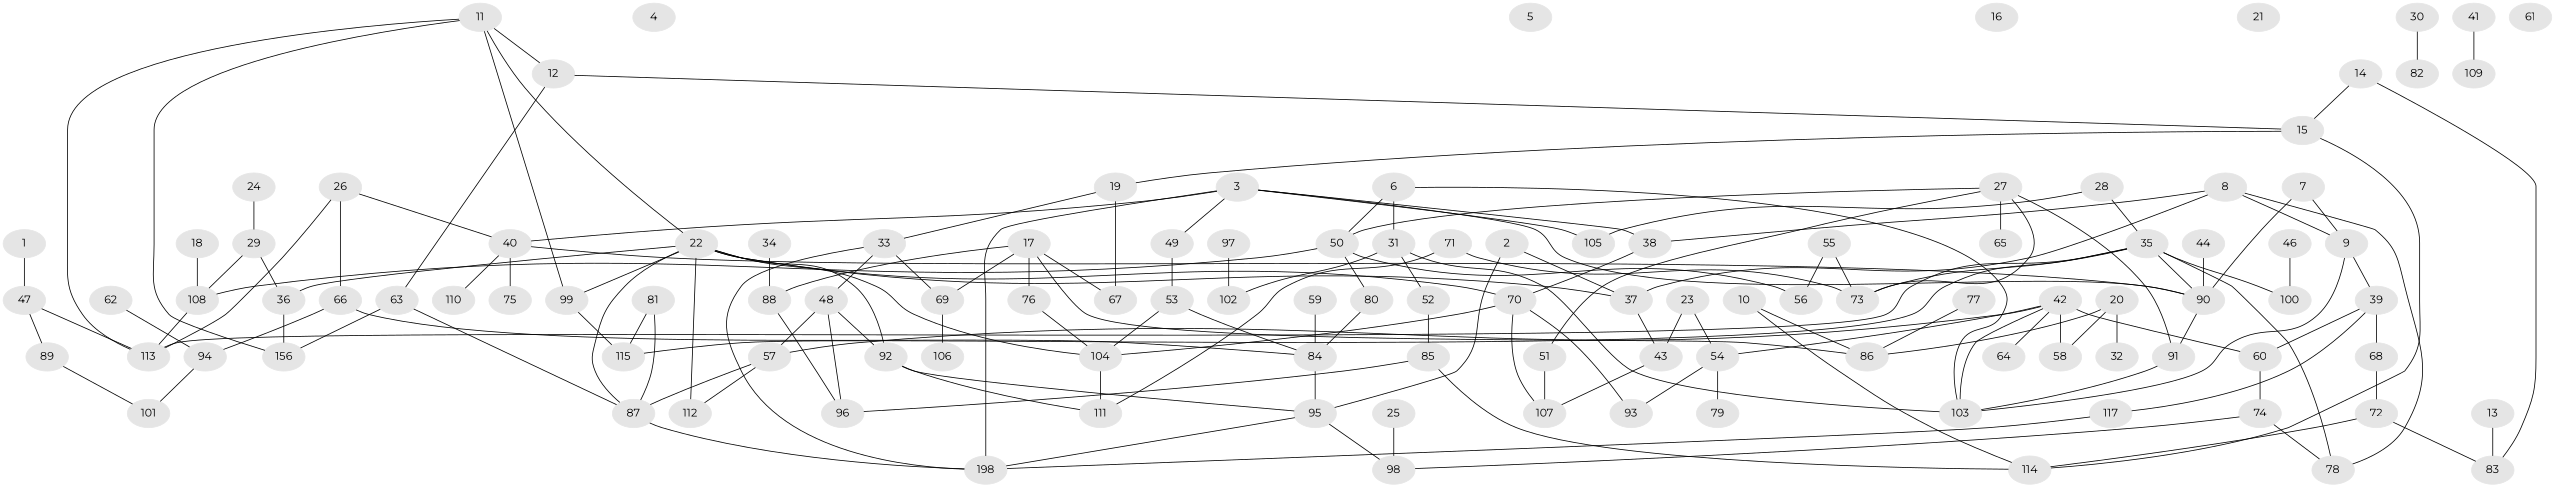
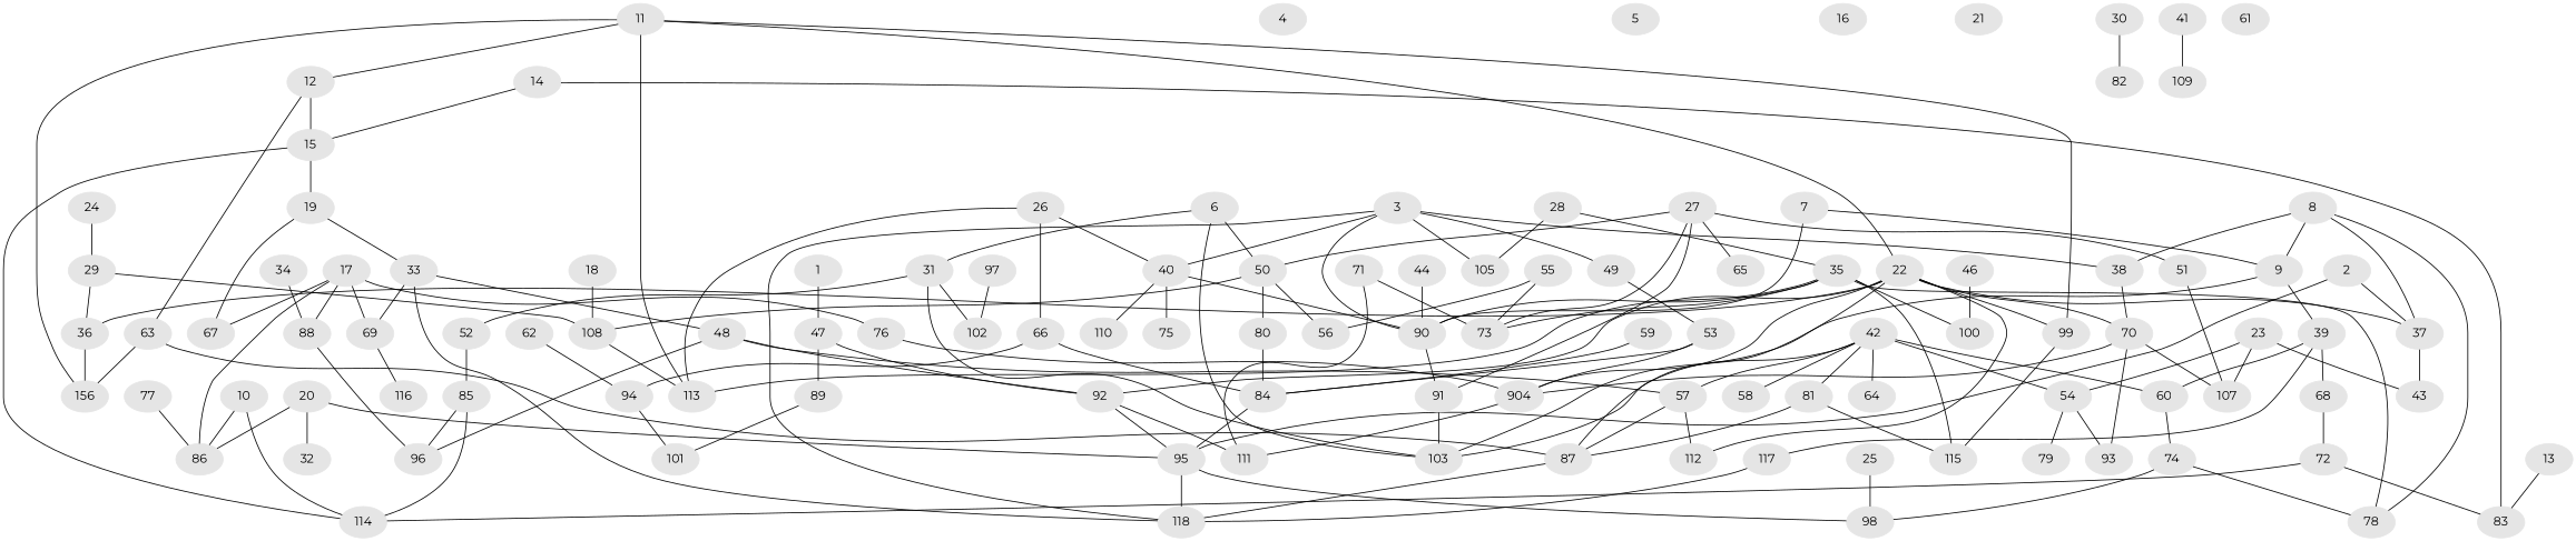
  graph {
    fontname=Montserrat
    node [color=gray90 fontname=Montserrat style=filled]
    edge [fontname=Montserrat]
    1
    47
    92
    89
    2
    37
    95
    43
-   118 [label=198]
+   118
    98
    3
    38
    40
    49
    90
    105
    70
    75
    110
    53
    91
    4
    5
    6
    31
    50
    103
    52
    102
    108
    56
    80
    7
    9
    39
    8
    78
    60
    68
    117
    10
    86
    114
    11
    12
    22
    99
    n48 [label=156]
    113
    15
    63
    36
    87
-   104
+   104 [label=904]
    112
    115
    19
    13
    83
    14
    67
    33
    16
    17
    69
    76
    88
-   116 [label=106]
+   116
    96
    18
    48
    20
    32
    21
    107
    93
    111
    23
    54
    79
    24
    29
    25
    26
    66
    84
    94
    27
    51
    65
    73
    28
    35
    100
    30
    82
    85
    57
    34
    74
    72
    41
    109
    42
    58
    64
    81
    44
    46
    101
    55
    59
    61
    62
    71
    77
    97
    1 -- 47
-   47 -- 113
+   47 -- 92
    47 -- 89
    92 -- 95
    92 -- 111
    89 -- 101
    2 -- 37
    2 -- 95
    37 -- 43
    95 -- 118
    95 -- 98
-   43 -- 107
+   23 -- 107
    3 -- 118
    3 -- 38
    3 -- 40
    3 -- 49
    3 -- 90
    3 -- 105
    38 -- 70
    40 -- 90
    40 -- 75
    40 -- 110
    49 -- 53
    90 -- 91
    70 -- 104
    70 -- 107
    70 -- 93
    53 -- 104
    53 -- 84
    91 -- 103
    6 -- 31
    6 -- 50
    6 -- 103
    31 -- 103
    31 -- 52
    31 -- 102
    50 -- 108
    50 -- 56
    50 -- 80
    52 -- 85
    108 -- 113
    80 -- 84
    7 -- 90
    7 -- 9
    9 -- 103
    9 -- 39
    39 -- 60
    39 -- 68
    39 -- 117
    8 -- 37
    8 -- 38
    8 -- 9
    8 -- 78
    60 -- 74
    68 -- 72
    117 -- 118
    10 -- 86
    10 -- 114
    11 -- 12
    11 -- 22
    11 -- 99
    11 -- n48
    11 -- 113
    12 -- 15
    12 -- 63
    22 -- 92
    22 -- 37
    22 -- 70
    22 -- 99
    22 -- 36
    22 -- 87
    22 -- 104
    22 -- 112
    99 -- 115
    15 -- 114
    15 -- 19
    63 -- n48
    63 -- 87
    36 -- n48
    87 -- 118
    104 -- 111
    19 -- 67
    19 -- 33
    13 -- 83
    14 -- 15
    14 -- 83
    33 -- 118
    33 -- 69
    33 -- 48
    17 -- 86
    17 -- 67
    17 -- 69
    17 -- 76
    17 -- 88
    69 -- 116
    76 -- 104
    88 -- 96
    18 -- 108
    48 -- 92
    48 -- 96
    48 -- 57
-   20 -- 58
+   20 -- 95
    20 -- 86
    20 -- 32
    23 -- 43
    23 -- 54
    54 -- 93
    54 -- 79
    24 -- 29
    29 -- 108
    29 -- 36
    25 -- 98
    26 -- 40
    26 -- 113
    26 -- 66
    66 -- 84
    66 -- 94
    84 -- 95
    94 -- 101
    27 -- 91
    27 -- 50
    27 -- 51
    27 -- 65
    27 -- 73
    51 -- 107
    28 -- 105
    28 -- 35
    35 -- 90
    35 -- 78
    35 -- 113
    35 -- 115
    35 -- 73
    35 -- 100
    30 -- 82
    85 -- 114
    85 -- 96
    57 -- 87
    57 -- 112
    34 -- 88
    74 -- 98
    74 -- 78
    72 -- 114
    72 -- 83
    41 -- 109
    42 -- 103
    42 -- 60
    42 -- 54
    42 -- 57
    42 -- 58
    42 -- 64
+   42 -- 81
    81 -- 87
    81 -- 115
    44 -- 90
    46 -- 100
    55 -- 56
    55 -- 73
    59 -- 84
    62 -- 94
    71 -- 111
    71 -- 73
    77 -- 86
    97 -- 102
  }
